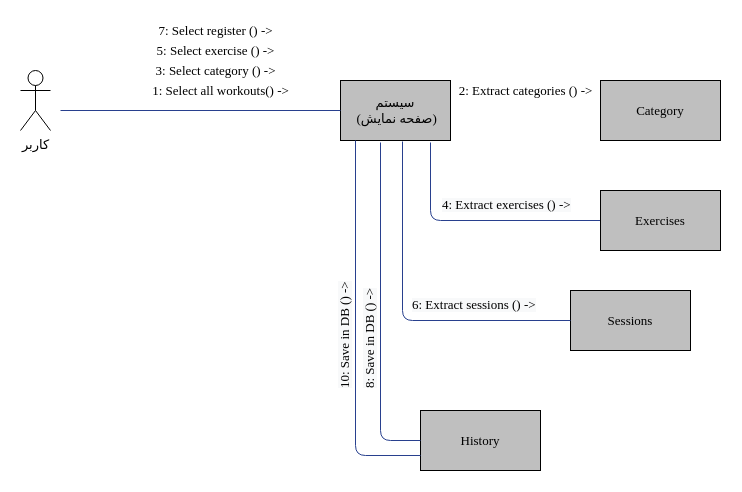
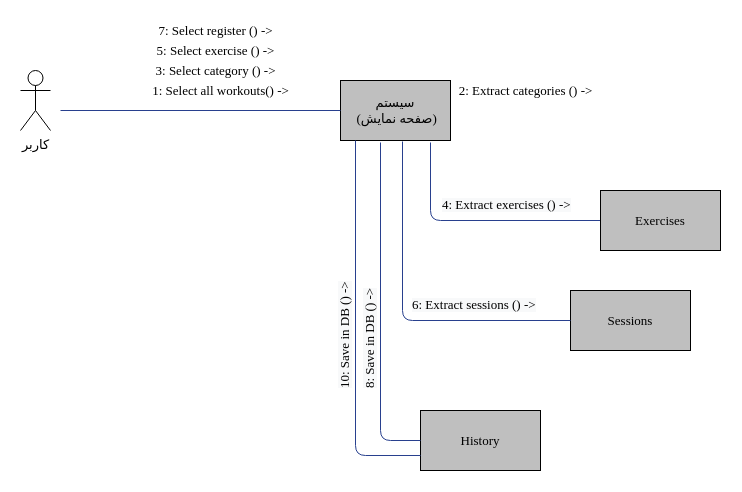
  <mxCell id="0" />
  <mxCell id="1" parent="0" />
  <mxCell id="2" value="&lt;font face=&quot;B Zar&quot; style=&quot;font-size: 13px&quot;&gt;کاربر&lt;/font&gt;" style="shape=umlActor;verticalLabelPosition=bottom;verticalAlign=top;html=1;outlineConnect=0;" parent="1" vertex="1"><mxGeometry x="20" y="70" width="30" height="60" as="geometry" /></mxCell>
  <mxCell id="3" value="&lt;font face=&quot;B Zar&quot; style=&quot;font-size: 13px&quot;&gt;سیستم&lt;br&gt;&amp;nbsp;(صفحه نمایش)&lt;/font&gt;" style="rounded=0;whiteSpace=wrap;html=1;fillColor=#BFBFBF;" parent="1" vertex="1"><mxGeometry x="340" y="80" width="110" height="60" as="geometry" /></mxCell>
- <mxCell id="4" value="&lt;font face=&quot;Times New Roman&quot; style=&quot;font-size: 13px&quot;&gt;Category&lt;/font&gt;" style="rounded=0;whiteSpace=wrap;html=1;fillColor=#BFBFBF;" parent="1" vertex="1"><mxGeometry x="600" y="80" width="120" height="60" as="geometry" /></mxCell>
  <mxCell id="5" value="" style="endArrow=none;html=1;strokeColor=#28408E;" parent="1" edge="1"><mxGeometry width="50" height="50" relative="1" as="geometry"><mxPoint x="60" y="110" as="sourcePoint" /><mxPoint x="340" y="110" as="targetPoint" /></mxGeometry></mxCell>
  <mxCell id="6" value="&lt;font face=&quot;Times New Roman&quot; style=&quot;font-size: 13px&quot;&gt;1: Select all workouts() -&amp;gt;&lt;/font&gt;" style="text;html=1;align=center;verticalAlign=middle;resizable=0;points=[];autosize=1;" parent="1" vertex="1"><mxGeometry x="145" y="80" width="150" height="20" as="geometry" /></mxCell>
  <mxCell id="7" value="&lt;font face=&quot;Times New Roman&quot; style=&quot;font-size: 13px&quot;&gt;3: Select category () -&amp;gt;&lt;/font&gt;" style="text;html=1;align=center;verticalAlign=middle;resizable=0;points=[];autosize=1;" parent="1" vertex="1"><mxGeometry x="145" y="60" width="140" height="20" as="geometry" /></mxCell>
  <mxCell id="8" value="&lt;font face=&quot;Times New Roman&quot; style=&quot;font-size: 13px&quot;&gt;5: Select exercise () -&amp;gt;&lt;/font&gt;" style="text;html=1;align=center;verticalAlign=middle;resizable=0;points=[];autosize=1;" parent="1" vertex="1"><mxGeometry x="150" y="40" width="130" height="20" as="geometry" /></mxCell>
  <mxCell id="9" value="&lt;font face=&quot;Times New Roman&quot; style=&quot;font-size: 13px&quot;&gt;2: Extract categories () -&amp;gt;&lt;/font&gt;" style="text;html=1;align=center;verticalAlign=middle;resizable=0;points=[];autosize=1;rotation=0;" parent="1" vertex="1"><mxGeometry x="450" y="80" width="150" height="20" as="geometry" /></mxCell>
  <mxCell id="10" value="&lt;font face=&quot;Times New Roman&quot; style=&quot;font-size: 13px&quot;&gt;History&lt;/font&gt;" style="rounded=0;whiteSpace=wrap;html=1;fillColor=#BFBFBF;" parent="1" vertex="1"><mxGeometry x="420" y="410" width="120" height="60" as="geometry" /></mxCell>
  <mxCell id="11" value="" style="endArrow=none;html=1;exitX=0;exitY=0.5;exitDx=0;exitDy=0;strokeColor=#28408E;" parent="1" source="15" edge="1"><mxGeometry width="50" height="50" relative="1" as="geometry"><mxPoint x="290" y="180" as="sourcePoint" /><mxPoint x="430" y="142" as="targetPoint" /><Array as="points"><mxPoint x="430" y="220" /></Array></mxGeometry></mxCell>
  <mxCell id="12" value="&lt;span style=&quot;color: rgb(0 , 0 , 0) ; font-style: normal ; font-weight: normal ; letter-spacing: normal ; text-align: center ; text-indent: 0px ; text-transform: none ; word-spacing: 0px ; background-color: rgb(248 , 249 , 250) ; text-decoration: none ; display: inline ; float: none&quot;&gt;&lt;font face=&quot;Times New Roman&quot; style=&quot;font-size: 13px&quot;&gt;4: Extract exercises () -&amp;gt;&lt;/font&gt;&lt;/span&gt;" style="text;whiteSpace=wrap;html=1;rotation=0;" parent="1" vertex="1"><mxGeometry x="440" y="190" width="160" height="30" as="geometry" /></mxCell>
  <mxCell id="13" value="&lt;font face=&quot;Times New Roman&quot; style=&quot;font-size: 13px&quot;&gt;7: Select register () -&amp;gt;&lt;/font&gt;" style="text;html=1;align=center;verticalAlign=middle;resizable=0;points=[];autosize=1;" parent="1" vertex="1"><mxGeometry x="150" y="20" width="130" height="20" as="geometry" /></mxCell>
  <mxCell id="14" value="&lt;span style=&quot;color: rgb(0 , 0 , 0) ; font-style: normal ; font-weight: normal ; letter-spacing: normal ; text-align: center ; text-indent: 0px ; text-transform: none ; word-spacing: 0px ; background-color: rgb(248 , 249 , 250) ; text-decoration: none ; display: inline ; float: none&quot;&gt;&lt;font style=&quot;font-size: 13px&quot; face=&quot;Times New Roman&quot;&gt;8: Save in DB () -&amp;gt;&lt;/font&gt;&lt;/span&gt;" style="text;whiteSpace=wrap;html=1;rotation=-90;" parent="1" vertex="1"><mxGeometry x="285" y="290" width="170" height="30" as="geometry" /></mxCell>
  <mxCell id="15" value="&lt;font face=&quot;Times New Roman&quot; style=&quot;font-size: 13px&quot;&gt;Exercises&lt;/font&gt;" style="rounded=0;whiteSpace=wrap;html=1;fillColor=#BFBFBF;" vertex="1" parent="1"><mxGeometry x="600" y="190" width="120" height="60" as="geometry" /></mxCell>
  <mxCell id="16" value="&lt;font face=&quot;Times New Roman&quot; style=&quot;font-size: 13px&quot;&gt;Sessions&lt;/font&gt;" style="rounded=0;whiteSpace=wrap;html=1;fillColor=#BFBFBF;" vertex="1" parent="1"><mxGeometry x="570" y="290" width="120" height="60" as="geometry" /></mxCell>
  <mxCell id="17" value="" style="endArrow=none;html=1;exitX=0;exitY=0.5;exitDx=0;exitDy=0;strokeColor=#28408E;" edge="1" parent="1" source="16"><mxGeometry width="50" height="50" relative="1" as="geometry"><mxPoint x="200" y="310" as="sourcePoint" /><mxPoint x="402" y="141" as="targetPoint" /><Array as="points"><mxPoint x="402" y="320" /></Array></mxGeometry></mxCell>
  <mxCell id="18" value="&lt;span style=&quot;color: rgb(0 , 0 , 0) ; font-style: normal ; font-weight: normal ; letter-spacing: normal ; text-align: center ; text-indent: 0px ; text-transform: none ; word-spacing: 0px ; background-color: rgb(248 , 249 , 250) ; text-decoration: none ; display: inline ; float: none&quot;&gt;&lt;font face=&quot;Times New Roman&quot; style=&quot;font-size: 13px&quot;&gt;6: Extract sessions () -&amp;gt;&lt;/font&gt;&lt;/span&gt;" style="text;whiteSpace=wrap;html=1;rotation=0;" vertex="1" parent="1"><mxGeometry x="410" y="290" width="160" height="30" as="geometry" /></mxCell>
  <mxCell id="19" value="" style="endArrow=none;html=1;exitX=0;exitY=0.5;exitDx=0;exitDy=0;strokeColor=#28408E;" edge="1" parent="1" source="10"><mxGeometry width="50" height="50" relative="1" as="geometry"><mxPoint x="370" y="428" as="sourcePoint" /><mxPoint x="380" y="142" as="targetPoint" /><Array as="points"><mxPoint x="380" y="440" /></Array></mxGeometry></mxCell>
  <mxCell id="20" value="" style="endArrow=none;html=1;exitX=0;exitY=0.75;exitDx=0;exitDy=0;strokeColor=#28408E;" edge="1" parent="1" source="10"><mxGeometry width="50" height="50" relative="1" as="geometry"><mxPoint x="400" y="450" as="sourcePoint" /><mxPoint x="355" y="140" as="targetPoint" /><Array as="points"><mxPoint x="355" y="455" /></Array></mxGeometry></mxCell>
  <mxCell id="21" value="&lt;span style=&quot;color: rgb(0 , 0 , 0) ; font-style: normal ; font-weight: normal ; letter-spacing: normal ; text-align: center ; text-indent: 0px ; text-transform: none ; word-spacing: 0px ; background-color: rgb(248 , 249 , 250) ; text-decoration: none ; display: inline ; float: none&quot;&gt;&lt;font face=&quot;Times New Roman&quot; style=&quot;font-size: 13px&quot;&gt;10: Save in DB () -&amp;gt;&lt;/font&gt;&lt;/span&gt;" style="text;whiteSpace=wrap;html=1;rotation=-90;" vertex="1" parent="1"><mxGeometry x="260" y="290" width="170" height="30" as="geometry" /></mxCell>
